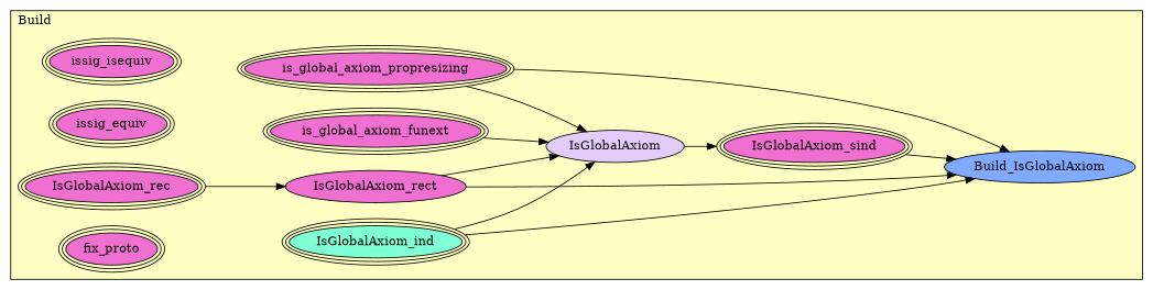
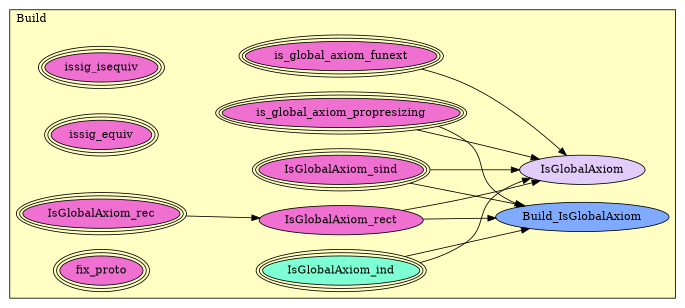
  digraph {
    rankdir=LR
    node [fillcolor="#F070D1" peripheries=3 style=filled]
    n1 [label=issig_isequiv]
    n2 [label=issig_equiv]
    n3 [label=is_global_axiom_propresizing]
    n4 [label=is_global_axiom_funext]
    n5 [label=IsGlobalAxiom_sind]
    n6 [label=IsGlobalAxiom_rec]
    n7 [fillcolor="#7FFFD4" label=IsGlobalAxiom_ind]
    n8 [label=IsGlobalAxiom_rect peripheries=""]
    n9 [fillcolor="#7FAAFF" label=Build_IsGlobalAxiom peripheries=""]
    n10 [fillcolor="#E2CDFA" label=IsGlobalAxiom peripheries=""]
    n11 [label=fix_proto]
    subgraph cluster_1 {
      fillcolor="#FFFFC3"
      label=Build
      labeljust=l
      style=filled
      n1
      n2
      n3
      n4
      n5
      n6
      n7
      n8
      n9
      n10
      n11
    }
    n3 -> n9
    n3 -> n10
    n4 -> n10
    n5 -> n9
-   n10 -> n5
+   n5 -> n10
    n6 -> n8
    n7 -> n9
    n7 -> n10
    n8 -> n9
    n8 -> n10
  }
